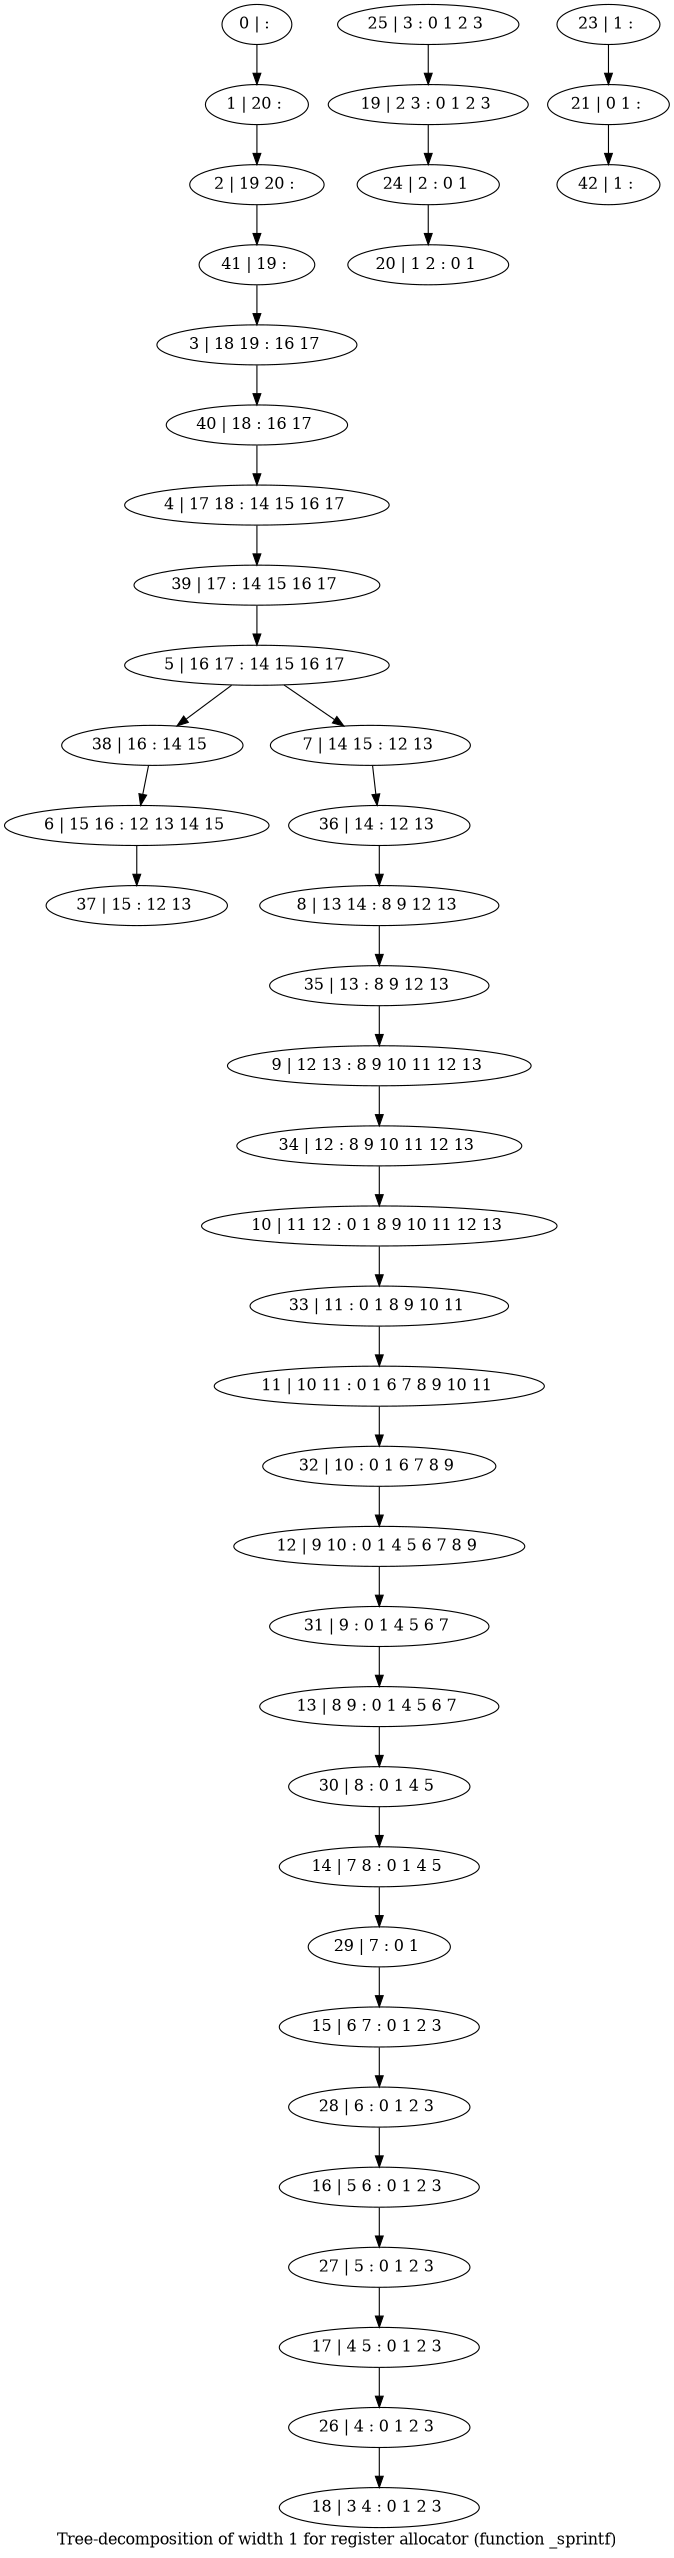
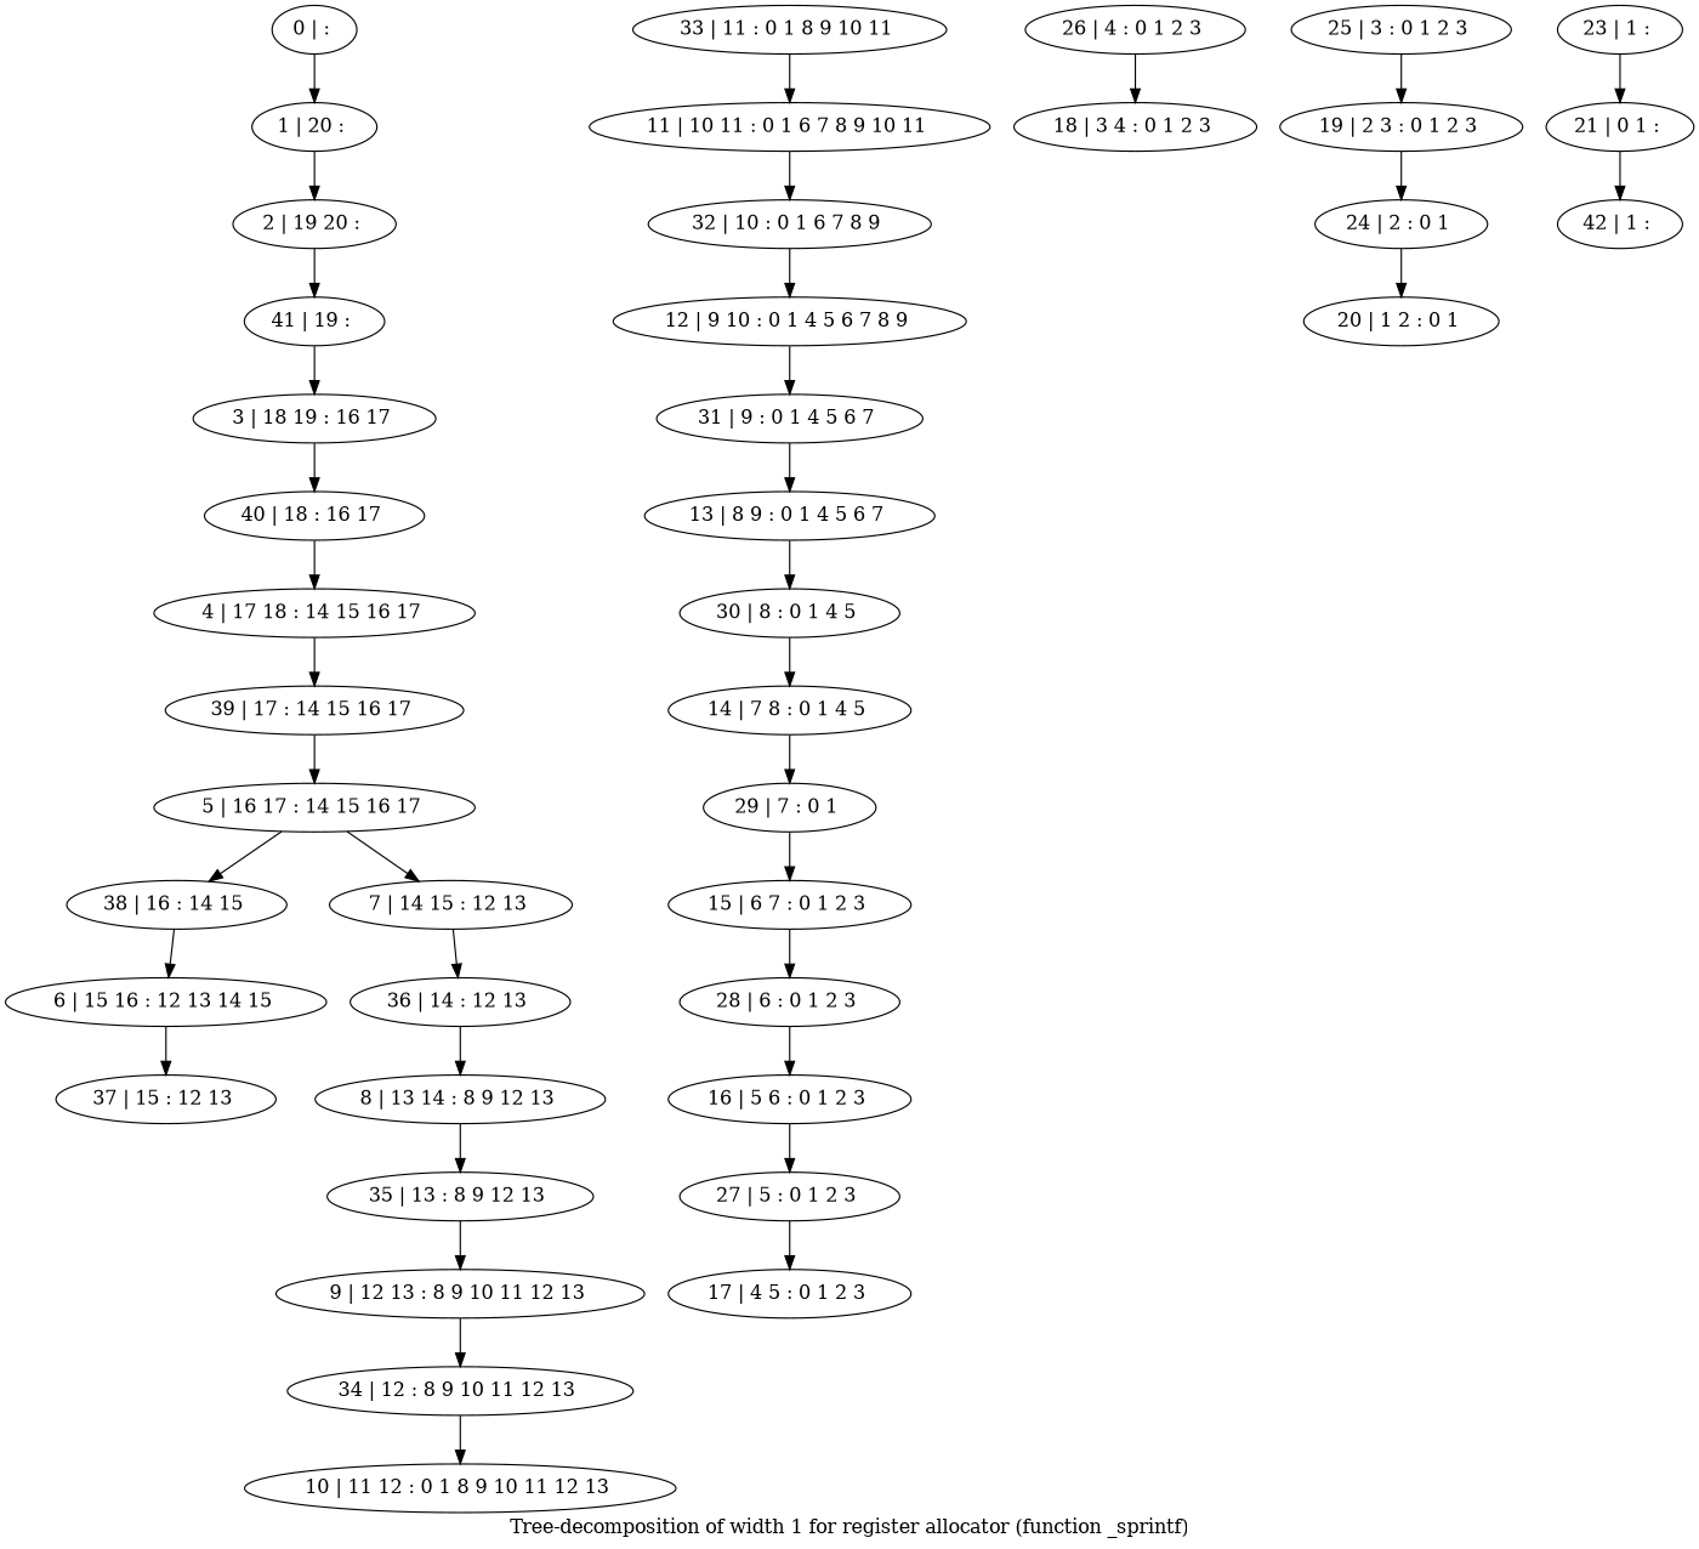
  digraph {
    label="Tree-decomposition of width 1 for register allocator (function _sprintf)"
    n1 [label="0 | : "]
    n2 [label="1 | 20 : "]
    n3 [label="2 | 19 20 : "]
    n4 [label="41 | 19 : "]
    n5 [label="3 | 18 19 : 16 17 "]
    n6 [label="40 | 18 : 16 17 "]
    n7 [label="4 | 17 18 : 14 15 16 17 "]
    n8 [label="39 | 17 : 14 15 16 17 "]
    n9 [label="5 | 16 17 : 14 15 16 17 "]
    n10 [label="38 | 16 : 14 15 "]
    n11 [label="7 | 14 15 : 12 13 "]
    n12 [label="6 | 15 16 : 12 13 14 15 "]
    n13 [label="37 | 15 : 12 13 "]
    n14 [label="36 | 14 : 12 13 "]
    n15 [label="8 | 13 14 : 8 9 12 13 "]
    n16 [label="35 | 13 : 8 9 12 13 "]
    n17 [label="9 | 12 13 : 8 9 10 11 12 13 "]
    n18 [label="34 | 12 : 8 9 10 11 12 13 "]
    n19 [label="10 | 11 12 : 0 1 8 9 10 11 12 13 "]
    n20 [label="33 | 11 : 0 1 8 9 10 11 "]
    n21 [label="11 | 10 11 : 0 1 6 7 8 9 10 11 "]
    n22 [label="32 | 10 : 0 1 6 7 8 9 "]
    n23 [label="12 | 9 10 : 0 1 4 5 6 7 8 9 "]
    n24 [label="31 | 9 : 0 1 4 5 6 7 "]
    n25 [label="13 | 8 9 : 0 1 4 5 6 7 "]
    n26 [label="30 | 8 : 0 1 4 5 "]
    n27 [label="14 | 7 8 : 0 1 4 5 "]
    n28 [label="29 | 7 : 0 1 "]
    n29 [label="15 | 6 7 : 0 1 2 3 "]
    n30 [label="28 | 6 : 0 1 2 3 "]
    n31 [label="16 | 5 6 : 0 1 2 3 "]
    n32 [label="27 | 5 : 0 1 2 3 "]
    n33 [label="17 | 4 5 : 0 1 2 3 "]
    n34 [label="26 | 4 : 0 1 2 3 "]
    n35 [label="18 | 3 4 : 0 1 2 3 "]
    n36 [label="25 | 3 : 0 1 2 3 "]
    n37 [label="19 | 2 3 : 0 1 2 3 "]
    n38 [label="24 | 2 : 0 1 "]
    n39 [label="20 | 1 2 : 0 1 "]
    n40 [label="23 | 1 : "]
    n41 [label="21 | 0 1 : "]
    n42 [label="42 | 1 : "]
    n1 -> n2
    n2 -> n3
    n3 -> n4
    n4 -> n5
    n5 -> n6
    n6 -> n7
    n7 -> n8
    n8 -> n9
    n9 -> n10
    n9 -> n11
    n10 -> n12
    n11 -> n14
    n12 -> n13
    n14 -> n15
    n15 -> n16
    n16 -> n17
    n17 -> n18
    n18 -> n19
-   n19 -> n20
    n20 -> n21
    n21 -> n22
    n22 -> n23
    n23 -> n24
    n24 -> n25
    n25 -> n26
    n26 -> n27
    n27 -> n28
    n28 -> n29
    n29 -> n30
    n30 -> n31
    n31 -> n32
    n32 -> n33
-   n33 -> n34
    n34 -> n35
    n36 -> n37
    n37 -> n38
    n38 -> n39
    n40 -> n41
    n41 -> n42
  }
